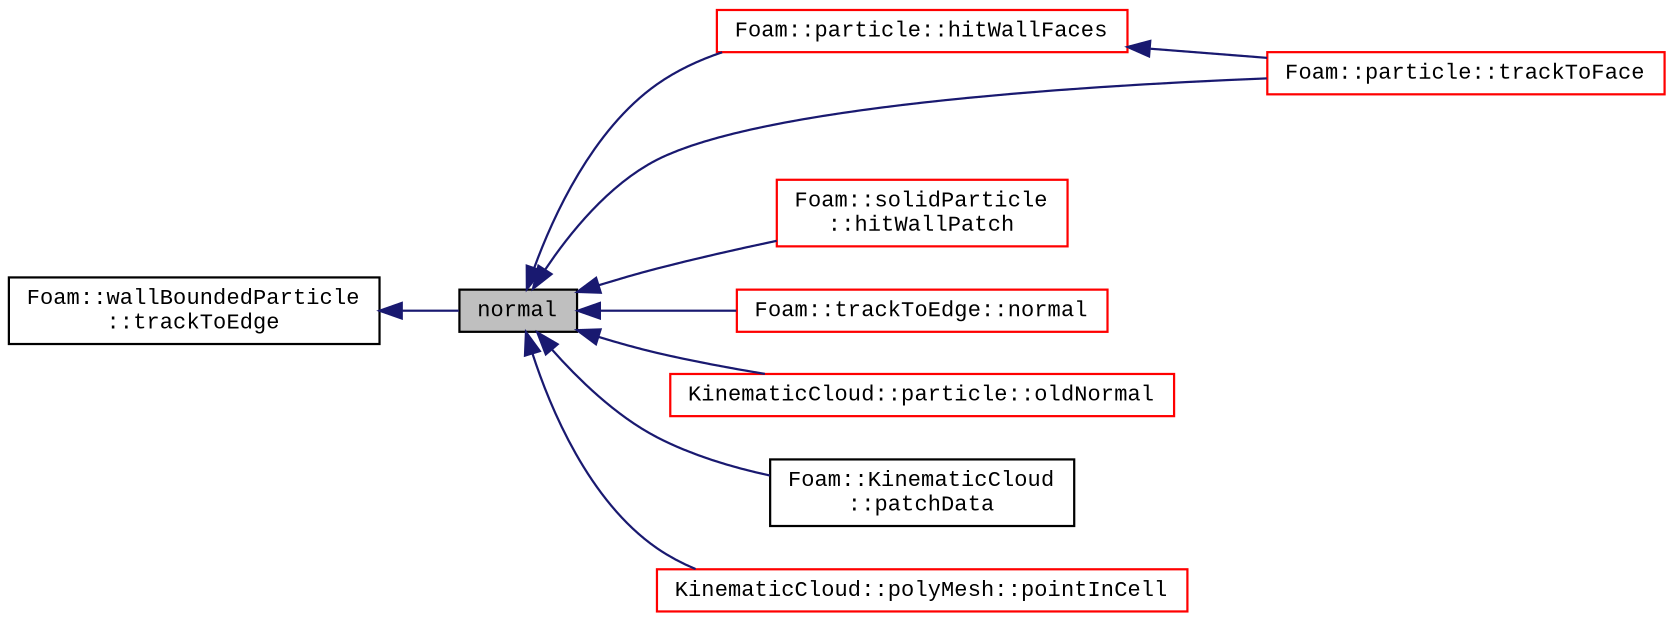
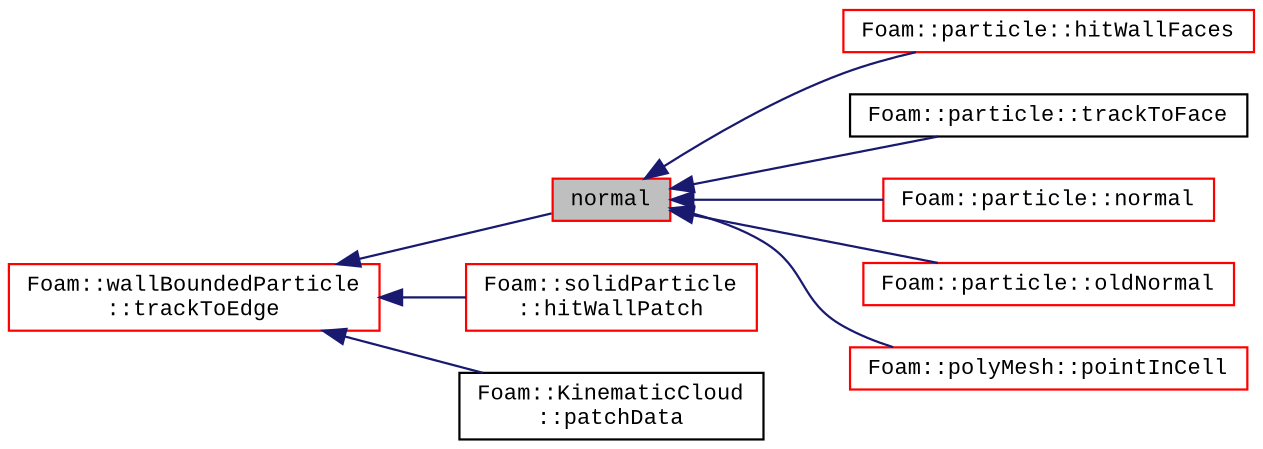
  digraph {
    fontname="Liberation Mono"
    rankdir=LR
    node [color=red fontname="Liberation Mono" fontsize=10 shape=record]
    edge [color=midnightblue dir=back fontname="Liberation Mono" fontsize=10 labelfontname=Helvetica labelfontsize=10 style=solid]
-   n1 [color=black fillcolor=grey75 fontcolor=black height=0.2 label=normal style=filled width=0.4]
+   n1 [fillcolor=grey75 fontcolor=black height=0.2 label=normal style=filled width=0.4]
    n2 [height=0.2 label="Foam::particle::hitWallFaces" width=0.4]
-   n3 [height=0.2 label="Foam::particle::trackToFace" width=0.4]
+   n3 [color=black height=0.2 label="Foam::particle::trackToFace" width=0.4]
    n4 [height=0.2 label="Foam::solidParticle\l::hitWallPatch" width=0.4]
-   n5 [height=0.2 label="Foam::trackToEdge::normal" width=0.4]
-   n6 [height=0.2 label="KinematicCloud::particle::oldNormal" width=0.4]
+   n5 [height=0.2 label="Foam::particle::normal" width=0.4]
+   n6 [height=0.2 label="Foam::particle::oldNormal" width=0.4]
    n7 [color=black height=0.2 label="Foam::KinematicCloud\l::patchData" width=0.4]
-   n8 [height=0.2 label="KinematicCloud::polyMesh::pointInCell" width=0.4]
-   n9 [color=black height=0.2 label="Foam::wallBoundedParticle\l::trackToEdge" width=0.4]
+   n8 [height=0.2 label="Foam::polyMesh::pointInCell" width=0.4]
+   n9 [height=0.2 label="Foam::wallBoundedParticle\l::trackToEdge" width=0.4]
    n1 -> n2
    n1 -> n3
-   n1 -> n4
+   n9 -> n4
    n1 -> n5
    n1 -> n6
-   n1 -> n7
+   n9 -> n7
    n1 -> n8
-   n2 -> n3
    n9 -> n1
  }
